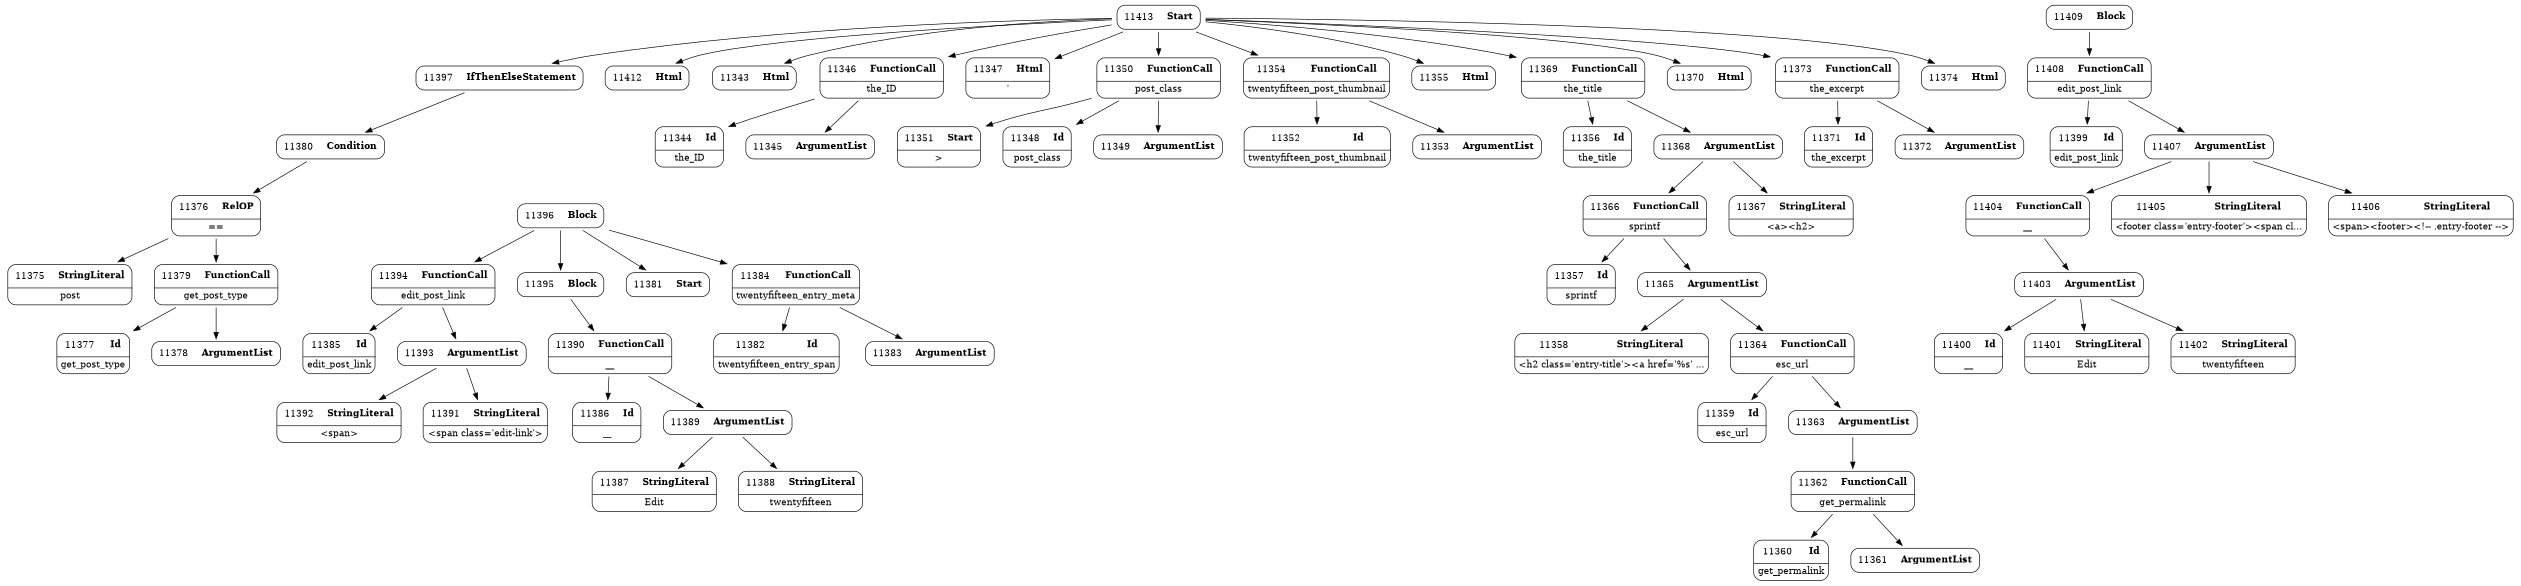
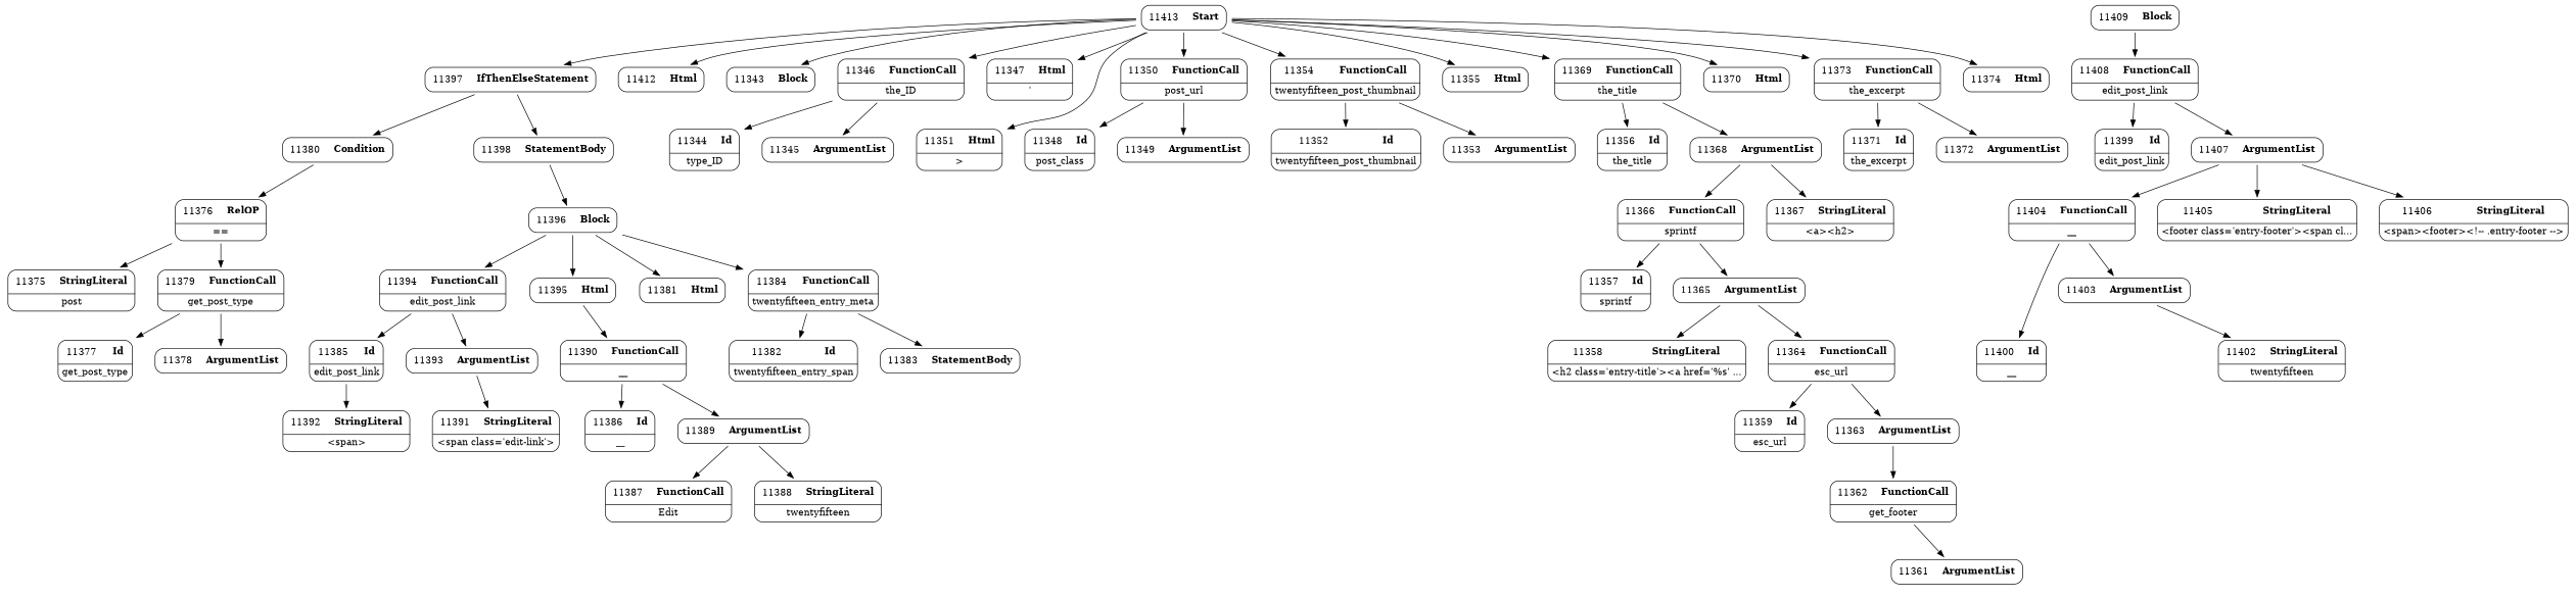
  digraph {
    node [shape=none]
    edge [weight=2]
    n1 [label=<<TABLE border='1' cellspacing='0' cellpadding='10' style='rounded' ><TR><TD border='0'>11392</TD><TD border='0'><B>StringLiteral</B></TD></TR><HR/><TR><TD border='0' cellpadding='5' colspan='2'>&lt;span&gt;</TD></TR></TABLE>>]
    n2 [label=<<TABLE border='1' cellspacing='0' cellpadding='10' style='rounded' ><TR><TD border='0'>11393</TD><TD border='0'><B>ArgumentList</B></TD></TR></TABLE>>]
    n3 [label=<<TABLE border='1' cellspacing='0' cellpadding='10' style='rounded' ><TR><TD border='0'>11391</TD><TD border='0'><B>StringLiteral</B></TD></TR><HR/><TR><TD border='0' cellpadding='5' colspan='2'>&lt;span class='edit-link'&gt;</TD></TR></TABLE>>]
    n4 [label=<<TABLE border='1' cellspacing='0' cellpadding='10' style='rounded' ><TR><TD border='0'>11390</TD><TD border='0'><B>FunctionCall</B></TD></TR><HR/><TR><TD border='0' cellpadding='5' colspan='2'>__</TD></TR></TABLE>>]
    n5 [label=<<TABLE border='1' cellspacing='0' cellpadding='10' style='rounded' ><TR><TD border='0'>11386</TD><TD border='0'><B>Id</B></TD></TR><HR/><TR><TD border='0' cellpadding='5' colspan='2'>__</TD></TR></TABLE>>]
    n6 [label=<<TABLE border='1' cellspacing='0' cellpadding='10' style='rounded' ><TR><TD border='0'>11389</TD><TD border='0'><B>ArgumentList</B></TD></TR></TABLE>>]
-   n7 [label=<<TABLE border='1' cellspacing='0' cellpadding='10' style='rounded' ><TR><TD border='0'>11387</TD><TD border='0'><B>StringLiteral</B></TD></TR><HR/><TR><TD border='0' cellpadding='5' colspan='2'>Edit</TD></TR></TABLE>>]
+   n7 [label=<<TABLE border='1' cellspacing='0' cellpadding='10' style='rounded' ><TR><TD border='0'>11387</TD><TD border='0'><B>FunctionCall</B></TD></TR><HR/><TR><TD border='0' cellpadding='5' colspan='2'>Edit</TD></TR></TABLE>>]
    n8 [label=<<TABLE border='1' cellspacing='0' cellpadding='10' style='rounded' ><TR><TD border='0'>11388</TD><TD border='0'><B>StringLiteral</B></TD></TR><HR/><TR><TD border='0' cellpadding='5' colspan='2'>twentyfifteen</TD></TR></TABLE>>]
    n9 [label=<<TABLE border='1' cellspacing='0' cellpadding='10' style='rounded' ><TR><TD border='0'>11394</TD><TD border='0'><B>FunctionCall</B></TD></TR><HR/><TR><TD border='0' cellpadding='5' colspan='2'>edit_post_link</TD></TR></TABLE>>]
    n10 [label=<<TABLE border='1' cellspacing='0' cellpadding='10' style='rounded' ><TR><TD border='0'>11385</TD><TD border='0'><B>Id</B></TD></TR><HR/><TR><TD border='0' cellpadding='5' colspan='2'>edit_post_link</TD></TR></TABLE>>]
-   n11 [label=<<TABLE border='1' cellspacing='0' cellpadding='10' style='rounded' ><TR><TD border='0'>11395</TD><TD border='0'><B>Block</B></TD></TR></TABLE>>]
+   n11 [label=<<TABLE border='1' cellspacing='0' cellpadding='10' style='rounded' ><TR><TD border='0'>11395</TD><TD border='0'><B>Html</B></TD></TR></TABLE>>]
    n12 [label=<<TABLE border='1' cellspacing='0' cellpadding='10' style='rounded' ><TR><TD border='0'>11396</TD><TD border='0'><B>Block</B></TD></TR></TABLE>>]
-   n13 [label=<<TABLE border='1' cellspacing='0' cellpadding='10' style='rounded' ><TR><TD border='0'>11381</TD><TD border='0'><B>Start</B></TD></TR></TABLE>>]
+   n13 [label=<<TABLE border='1' cellspacing='0' cellpadding='10' style='rounded' ><TR><TD border='0'>11381</TD><TD border='0'><B>Html</B></TD></TR></TABLE>>]
    n14 [label=<<TABLE border='1' cellspacing='0' cellpadding='10' style='rounded' ><TR><TD border='0'>11384</TD><TD border='0'><B>FunctionCall</B></TD></TR><HR/><TR><TD border='0' cellpadding='5' colspan='2'>twentyfifteen_entry_meta</TD></TR></TABLE>>]
    n15 [label=<<TABLE border='1' cellspacing='0' cellpadding='10' style='rounded' ><TR><TD border='0'>11382</TD><TD border='0'><B>Id</B></TD></TR><HR/><TR><TD border='0' cellpadding='5' colspan='2'>twentyfifteen_entry_span</TD></TR></TABLE>>]
-   n16 [label=<<TABLE border='1' cellspacing='0' cellpadding='10' style='rounded' ><TR><TD border='0'>11383</TD><TD border='0'><B>ArgumentList</B></TD></TR></TABLE>>]
+   n16 [label=<<TABLE border='1' cellspacing='0' cellpadding='10' style='rounded' ><TR><TD border='0'>11383</TD><TD border='0'><B>StatementBody</B></TD></TR></TABLE>>]
    n17 [label=<<TABLE border='1' cellspacing='0' cellpadding='10' style='rounded' ><TR><TD border='0'>11397</TD><TD border='0'><B>IfThenElseStatement</B></TD></TR></TABLE>>]
    n18 [label=<<TABLE border='1' cellspacing='0' cellpadding='10' style='rounded' ><TR><TD border='0'>11380</TD><TD border='0'><B>Condition</B></TD></TR></TABLE>>]
+   n19 [label=<<TABLE border='1' cellspacing='0' cellpadding='10' style='rounded' ><TR><TD border='0'>11398</TD><TD border='0'><B>StatementBody</B></TD></TR></TABLE>>]
    n20 [label=<<TABLE border='1' cellspacing='0' cellpadding='10' style='rounded' ><TR><TD border='0'>11376</TD><TD border='0'><B>RelOP</B></TD></TR><HR/><TR><TD border='0' cellpadding='5' colspan='2'>==</TD></TR></TABLE>>]
    n21 [label=<<TABLE border='1' cellspacing='0' cellpadding='10' style='rounded' ><TR><TD border='0'>11375</TD><TD border='0'><B>StringLiteral</B></TD></TR><HR/><TR><TD border='0' cellpadding='5' colspan='2'>post</TD></TR></TABLE>>]
    n22 [label=<<TABLE border='1' cellspacing='0' cellpadding='10' style='rounded' ><TR><TD border='0'>11379</TD><TD border='0'><B>FunctionCall</B></TD></TR><HR/><TR><TD border='0' cellpadding='5' colspan='2'>get_post_type</TD></TR></TABLE>>]
    n23 [label=<<TABLE border='1' cellspacing='0' cellpadding='10' style='rounded' ><TR><TD border='0'>11409</TD><TD border='0'><B>Block</B></TD></TR></TABLE>>]
    n24 [label=<<TABLE border='1' cellspacing='0' cellpadding='10' style='rounded' ><TR><TD border='0'>11408</TD><TD border='0'><B>FunctionCall</B></TD></TR><HR/><TR><TD border='0' cellpadding='5' colspan='2'>edit_post_link</TD></TR></TABLE>>]
    n25 [label=<<TABLE border='1' cellspacing='0' cellpadding='10' style='rounded' ><TR><TD border='0'>11399</TD><TD border='0'><B>Id</B></TD></TR><HR/><TR><TD border='0' cellpadding='5' colspan='2'>edit_post_link</TD></TR></TABLE>>]
    n26 [label=<<TABLE border='1' cellspacing='0' cellpadding='10' style='rounded' ><TR><TD border='0'>11400</TD><TD border='0'><B>Id</B></TD></TR><HR/><TR><TD border='0' cellpadding='5' colspan='2'>__</TD></TR></TABLE>>]
-   n27 [label=<<TABLE border='1' cellspacing='0' cellpadding='10' style='rounded' ><TR><TD border='0'>11401</TD><TD border='0'><B>StringLiteral</B></TD></TR><HR/><TR><TD border='0' cellpadding='5' colspan='2'>Edit</TD></TR></TABLE>>]
    n28 [label=<<TABLE border='1' cellspacing='0' cellpadding='10' style='rounded' ><TR><TD border='0'>11402</TD><TD border='0'><B>StringLiteral</B></TD></TR><HR/><TR><TD border='0' cellpadding='5' colspan='2'>twentyfifteen</TD></TR></TABLE>>]
    n29 [label=<<TABLE border='1' cellspacing='0' cellpadding='10' style='rounded' ><TR><TD border='0'>11403</TD><TD border='0'><B>ArgumentList</B></TD></TR></TABLE>>]
    n30 [label=<<TABLE border='1' cellspacing='0' cellpadding='10' style='rounded' ><TR><TD border='0'>11404</TD><TD border='0'><B>FunctionCall</B></TD></TR><HR/><TR><TD border='0' cellpadding='5' colspan='2'>__</TD></TR></TABLE>>]
    n31 [label=<<TABLE border='1' cellspacing='0' cellpadding='10' style='rounded' ><TR><TD border='0'>11405</TD><TD border='0'><B>StringLiteral</B></TD></TR><HR/><TR><TD border='0' cellpadding='5' colspan='2'>&lt;footer class='entry-footer'&gt;&lt;span cl...</TD></TR></TABLE>>]
    n32 [label=<<TABLE border='1' cellspacing='0' cellpadding='10' style='rounded' ><TR><TD border='0'>11406</TD><TD border='0'><B>StringLiteral</B></TD></TR><HR/><TR><TD border='0' cellpadding='5' colspan='2'>&lt;span&gt;&lt;footer&gt;&lt;!-- .entry-footer --&gt;</TD></TR></TABLE>>]
    n33 [label=<<TABLE border='1' cellspacing='0' cellpadding='10' style='rounded' ><TR><TD border='0'>11407</TD><TD border='0'><B>ArgumentList</B></TD></TR></TABLE>>]
    n34 [label=<<TABLE border='1' cellspacing='0' cellpadding='10' style='rounded' ><TR><TD border='0'>11412</TD><TD border='0'><B>Html</B></TD></TR></TABLE>>]
    n35 [label=<<TABLE border='1' cellspacing='0' cellpadding='10' style='rounded' ><TR><TD border='0'>11413</TD><TD border='0'><B>Start</B></TD></TR></TABLE>>]
-   n36 [label=<<TABLE border='1' cellspacing='0' cellpadding='10' style='rounded' ><TR><TD border='0'>11343</TD><TD border='0'><B>Html</B></TD></TR></TABLE>>]
+   n36 [label=<<TABLE border='1' cellspacing='0' cellpadding='10' style='rounded' ><TR><TD border='0'>11343</TD><TD border='0'><B>Block</B></TD></TR></TABLE>>]
    n37 [label=<<TABLE border='1' cellspacing='0' cellpadding='10' style='rounded' ><TR><TD border='0'>11346</TD><TD border='0'><B>FunctionCall</B></TD></TR><HR/><TR><TD border='0' cellpadding='5' colspan='2'>the_ID</TD></TR></TABLE>>]
    n38 [label=<<TABLE border='1' cellspacing='0' cellpadding='10' style='rounded' ><TR><TD border='0'>11347</TD><TD border='0'><B>Html</B></TD></TR><HR/><TR><TD border='0' cellpadding='5' colspan='2'>'</TD></TR></TABLE>>]
-   n39 [label=<<TABLE border='1' cellspacing='0' cellpadding='10' style='rounded' ><TR><TD border='0'>11350</TD><TD border='0'><B>FunctionCall</B></TD></TR><HR/><TR><TD border='0' cellpadding='5' colspan='2'>post_class</TD></TR></TABLE>>]
-   n40 [label=<<TABLE border='1' cellspacing='0' cellpadding='10' style='rounded' ><TR><TD border='0'>11351</TD><TD border='0'><B>Start</B></TD></TR><HR/><TR><TD border='0' cellpadding='5' colspan='2'>&gt;</TD></TR></TABLE>>]
+   n39 [label=<<TABLE border='1' cellspacing='0' cellpadding='10' style='rounded' ><TR><TD border='0'>11350</TD><TD border='0'><B>FunctionCall</B></TD></TR><HR/><TR><TD border='0' cellpadding='5' colspan='2'>post_url</TD></TR></TABLE>>]
+   n40 [label=<<TABLE border='1' cellspacing='0' cellpadding='10' style='rounded' ><TR><TD border='0'>11351</TD><TD border='0'><B>Html</B></TD></TR><HR/><TR><TD border='0' cellpadding='5' colspan='2'>&gt;</TD></TR></TABLE>>]
    n41 [label=<<TABLE border='1' cellspacing='0' cellpadding='10' style='rounded' ><TR><TD border='0'>11354</TD><TD border='0'><B>FunctionCall</B></TD></TR><HR/><TR><TD border='0' cellpadding='5' colspan='2'>twentyfifteen_post_thumbnail</TD></TR></TABLE>>]
    n42 [label=<<TABLE border='1' cellspacing='0' cellpadding='10' style='rounded' ><TR><TD border='0'>11355</TD><TD border='0'><B>Html</B></TD></TR></TABLE>>]
    n43 [label=<<TABLE border='1' cellspacing='0' cellpadding='10' style='rounded' ><TR><TD border='0'>11369</TD><TD border='0'><B>FunctionCall</B></TD></TR><HR/><TR><TD border='0' cellpadding='5' colspan='2'>the_title</TD></TR></TABLE>>]
    n44 [label=<<TABLE border='1' cellspacing='0' cellpadding='10' style='rounded' ><TR><TD border='0'>11370</TD><TD border='0'><B>Html</B></TD></TR></TABLE>>]
    n45 [label=<<TABLE border='1' cellspacing='0' cellpadding='10' style='rounded' ><TR><TD border='0'>11373</TD><TD border='0'><B>FunctionCall</B></TD></TR><HR/><TR><TD border='0' cellpadding='5' colspan='2'>the_excerpt</TD></TR></TABLE>>]
    n46 [label=<<TABLE border='1' cellspacing='0' cellpadding='10' style='rounded' ><TR><TD border='0'>11374</TD><TD border='0'><B>Html</B></TD></TR></TABLE>>]
-   n47 [label=<<TABLE border='1' cellspacing='0' cellpadding='10' style='rounded' ><TR><TD border='0'>11344</TD><TD border='0'><B>Id</B></TD></TR><HR/><TR><TD border='0' cellpadding='5' colspan='2'>the_ID</TD></TR></TABLE>>]
+   n47 [label=<<TABLE border='1' cellspacing='0' cellpadding='10' style='rounded' ><TR><TD border='0'>11344</TD><TD border='0'><B>Id</B></TD></TR><HR/><TR><TD border='0' cellpadding='5' colspan='2'>type_ID</TD></TR></TABLE>>]
    n48 [label=<<TABLE border='1' cellspacing='0' cellpadding='10' style='rounded' ><TR><TD border='0'>11345</TD><TD border='0'><B>ArgumentList</B></TD></TR></TABLE>>]
    n49 [label=<<TABLE border='1' cellspacing='0' cellpadding='10' style='rounded' ><TR><TD border='0'>11348</TD><TD border='0'><B>Id</B></TD></TR><HR/><TR><TD border='0' cellpadding='5' colspan='2'>post_class</TD></TR></TABLE>>]
    n50 [label=<<TABLE border='1' cellspacing='0' cellpadding='10' style='rounded' ><TR><TD border='0'>11349</TD><TD border='0'><B>ArgumentList</B></TD></TR></TABLE>>]
    n51 [label=<<TABLE border='1' cellspacing='0' cellpadding='10' style='rounded' ><TR><TD border='0'>11352</TD><TD border='0'><B>Id</B></TD></TR><HR/><TR><TD border='0' cellpadding='5' colspan='2'>twentyfifteen_post_thumbnail</TD></TR></TABLE>>]
    n52 [label=<<TABLE border='1' cellspacing='0' cellpadding='10' style='rounded' ><TR><TD border='0'>11353</TD><TD border='0'><B>ArgumentList</B></TD></TR></TABLE>>]
    n53 [label=<<TABLE border='1' cellspacing='0' cellpadding='10' style='rounded' ><TR><TD border='0'>11356</TD><TD border='0'><B>Id</B></TD></TR><HR/><TR><TD border='0' cellpadding='5' colspan='2'>the_title</TD></TR></TABLE>>]
    n54 [label=<<TABLE border='1' cellspacing='0' cellpadding='10' style='rounded' ><TR><TD border='0'>11368</TD><TD border='0'><B>ArgumentList</B></TD></TR></TABLE>>]
    n55 [label=<<TABLE border='1' cellspacing='0' cellpadding='10' style='rounded' ><TR><TD border='0'>11371</TD><TD border='0'><B>Id</B></TD></TR><HR/><TR><TD border='0' cellpadding='5' colspan='2'>the_excerpt</TD></TR></TABLE>>]
    n56 [label=<<TABLE border='1' cellspacing='0' cellpadding='10' style='rounded' ><TR><TD border='0'>11372</TD><TD border='0'><B>ArgumentList</B></TD></TR></TABLE>>]
    n57 [label=<<TABLE border='1' cellspacing='0' cellpadding='10' style='rounded' ><TR><TD border='0'>11366</TD><TD border='0'><B>FunctionCall</B></TD></TR><HR/><TR><TD border='0' cellpadding='5' colspan='2'>sprintf</TD></TR></TABLE>>]
    n58 [label=<<TABLE border='1' cellspacing='0' cellpadding='10' style='rounded' ><TR><TD border='0'>11367</TD><TD border='0'><B>StringLiteral</B></TD></TR><HR/><TR><TD border='0' cellpadding='5' colspan='2'>&lt;a&gt;&lt;h2&gt;</TD></TR></TABLE>>]
    n59 [label=<<TABLE border='1' cellspacing='0' cellpadding='10' style='rounded' ><TR><TD border='0'>11357</TD><TD border='0'><B>Id</B></TD></TR><HR/><TR><TD border='0' cellpadding='5' colspan='2'>sprintf</TD></TR></TABLE>>]
    n60 [label=<<TABLE border='1' cellspacing='0' cellpadding='10' style='rounded' ><TR><TD border='0'>11358</TD><TD border='0'><B>StringLiteral</B></TD></TR><HR/><TR><TD border='0' cellpadding='5' colspan='2'>&lt;h2 class='entry-title'&gt;&lt;a href='%s' ...</TD></TR></TABLE>>]
    n61 [label=<<TABLE border='1' cellspacing='0' cellpadding='10' style='rounded' ><TR><TD border='0'>11359</TD><TD border='0'><B>Id</B></TD></TR><HR/><TR><TD border='0' cellpadding='5' colspan='2'>esc_url</TD></TR></TABLE>>]
-   n62 [label=<<TABLE border='1' cellspacing='0' cellpadding='10' style='rounded' ><TR><TD border='0'>11360</TD><TD border='0'><B>Id</B></TD></TR><HR/><TR><TD border='0' cellpadding='5' colspan='2'>get_permalink</TD></TR></TABLE>>]
    n63 [label=<<TABLE border='1' cellspacing='0' cellpadding='10' style='rounded' ><TR><TD border='0'>11361</TD><TD border='0'><B>ArgumentList</B></TD></TR></TABLE>>]
-   n64 [label=<<TABLE border='1' cellspacing='0' cellpadding='10' style='rounded' ><TR><TD border='0'>11362</TD><TD border='0'><B>FunctionCall</B></TD></TR><HR/><TR><TD border='0' cellpadding='5' colspan='2'>get_permalink</TD></TR></TABLE>>]
+   n64 [label=<<TABLE border='1' cellspacing='0' cellpadding='10' style='rounded' ><TR><TD border='0'>11362</TD><TD border='0'><B>FunctionCall</B></TD></TR><HR/><TR><TD border='0' cellpadding='5' colspan='2'>get_footer</TD></TR></TABLE>>]
    n65 [label=<<TABLE border='1' cellspacing='0' cellpadding='10' style='rounded' ><TR><TD border='0'>11363</TD><TD border='0'><B>ArgumentList</B></TD></TR></TABLE>>]
    n66 [label=<<TABLE border='1' cellspacing='0' cellpadding='10' style='rounded' ><TR><TD border='0'>11364</TD><TD border='0'><B>FunctionCall</B></TD></TR><HR/><TR><TD border='0' cellpadding='5' colspan='2'>esc_url</TD></TR></TABLE>>]
    n67 [label=<<TABLE border='1' cellspacing='0' cellpadding='10' style='rounded' ><TR><TD border='0'>11365</TD><TD border='0'><B>ArgumentList</B></TD></TR></TABLE>>]
    n68 [label=<<TABLE border='1' cellspacing='0' cellpadding='10' style='rounded' ><TR><TD border='0'>11377</TD><TD border='0'><B>Id</B></TD></TR><HR/><TR><TD border='0' cellpadding='5' colspan='2'>get_post_type</TD></TR></TABLE>>]
    n69 [label=<<TABLE border='1' cellspacing='0' cellpadding='10' style='rounded' ><TR><TD border='0'>11378</TD><TD border='0'><B>ArgumentList</B></TD></TR></TABLE>>]
-   n2 -> n1
+   n10 -> n1
    n2 -> n3
    n4 -> n5
    n4 -> n6
    n6 -> n7
    n6 -> n8
    n9 -> n2
    n9 -> n10
    n11 -> n4
    n12 -> n9
    n12 -> n11
    n12 -> n13
    n12 -> n14
    n14 -> n15
    n14 -> n16
    n17 -> n18
+   n17 -> n19
    n18 -> n20
+   n19 -> n12
    n20 -> n21
    n20 -> n22
    n22 -> n68
    n22 -> n69
    n23 -> n24
    n24 -> n25
    n24 -> n33
-   n29 -> n27
    n29 -> n28
-   n29 -> n26
+   n30 -> n26
    n30 -> n29
    n33 -> n30
    n33 -> n31
    n33 -> n32
    n35 -> n17
    n35 -> n34
    n35 -> n36
    n35 -> n37
    n35 -> n38
    n35 -> n39
-   n39 -> n40
+   n35 -> n40
    n35 -> n41
    n35 -> n42
    n35 -> n43
    n35 -> n44
    n35 -> n45
    n35 -> n46
    n37 -> n47
    n37 -> n48
    n39 -> n49
    n39 -> n50
    n41 -> n51
    n41 -> n52
    n43 -> n53
    n43 -> n54
    n45 -> n55
    n45 -> n56
    n54 -> n57
    n54 -> n58
    n57 -> n59
    n57 -> n67
-   n64 -> n62
    n64 -> n63
    n65 -> n64
    n66 -> n61
    n66 -> n65
    n67 -> n60
    n67 -> n66
  }
